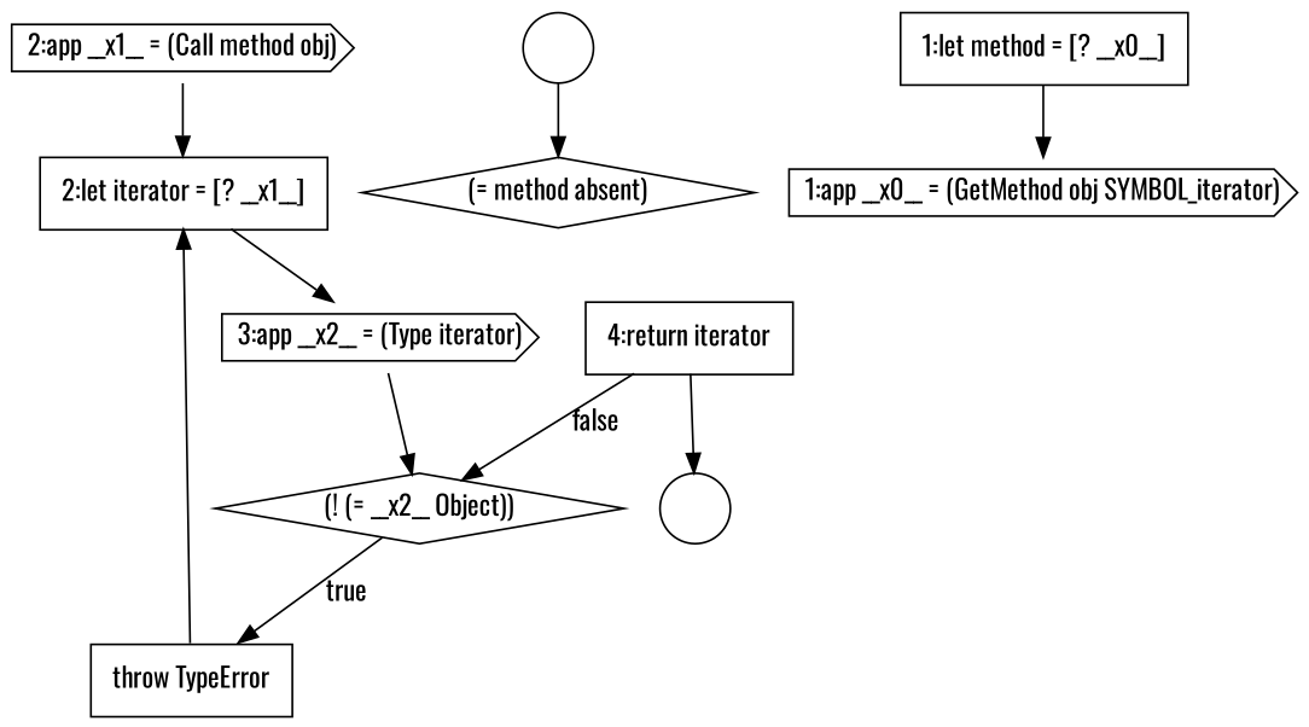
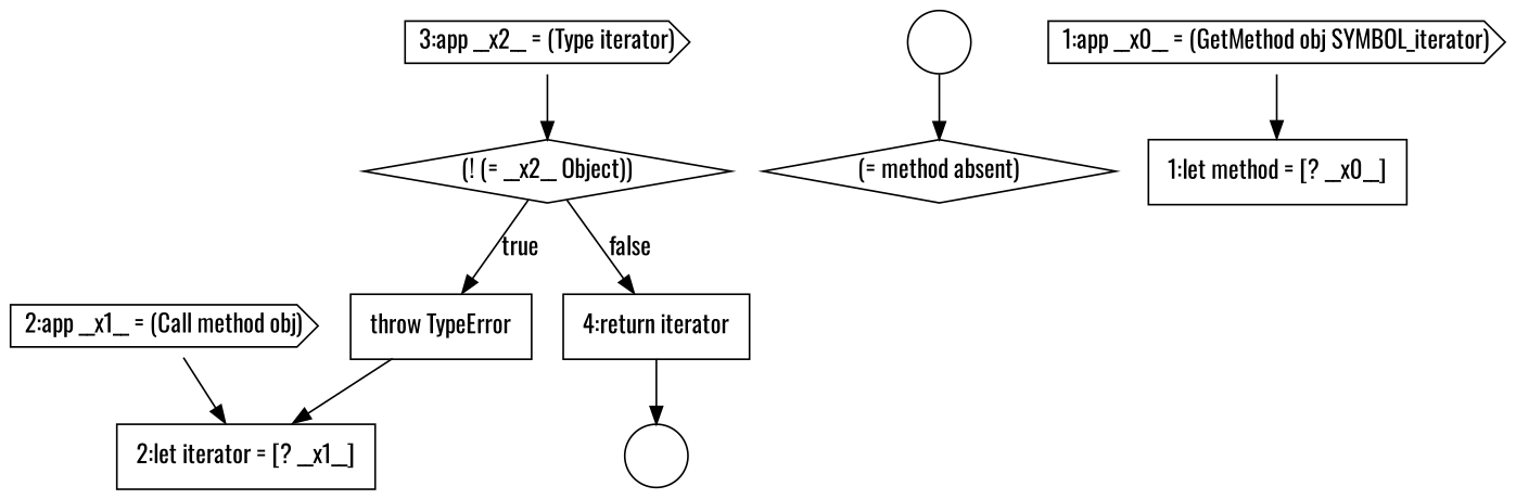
  digraph {
    fontname=Oswald
    node [color=black fillcolor=white fontname=Oswald shape=none style=filled]
    edge [color=black fontname=Oswald]
    n1 [label=<<font color="black">2:app __x1__ = (Call method obj)</font>> shape=cds]
    n2 [label=<<font color="black">     <table border="0" cellborder="1" cellspacing="0" cellpadding="10">       <tr><td align="left">2:let iterator = [? __x1__]</td></tr>     </table>   </font>> margin=0]
    n3 [label=<<font color="black">3:app __x2__ = (Type iterator)</font>> shape=cds]
    n4 [label=<<font color="black">     <table border="0" cellborder="1" cellspacing="0" cellpadding="10">       <tr><td align="left">throw TypeError</td></tr>     </table>   </font>> margin=0]
    n5 [label=<<font color="black">     <table border="0" cellborder="1" cellspacing="0" cellpadding="10">       <tr><td align="left">4:return iterator</td></tr>     </table>   </font>> margin=0]
    n6 [label=" " shape=circle]
    n7 [label=" " shape=circle]
    n8 [label=<<font color="black">(= method absent)</font>> shape=diamond]
    n9 [label=<<font color="black">(! (= __x2__ Object))</font>> shape=diamond]
    n10 [label=<<font color="black">1:app __x0__ = (GetMethod obj SYMBOL_iterator)</font>> shape=cds]
    n11 [label=<<font color="black">     <table border="0" cellborder="1" cellspacing="0" cellpadding="10">       <tr><td align="left">1:let method = [? __x0__]</td></tr>     </table>   </font>> margin=0]
    n1 -> n2
-   n2 -> n3
    n3 -> n9
    n4 -> n2
    n5 -> n6
    n7 -> n8
    n9 -> n4 [label=<<font color="black">true</font>>]
-   n5 -> n9 [label=<<font color="black">false</font>>]
-   n11 -> n10
+   n9 -> n5 [label=<<font color="black">false</font>>]
+   n10 -> n11
  }
